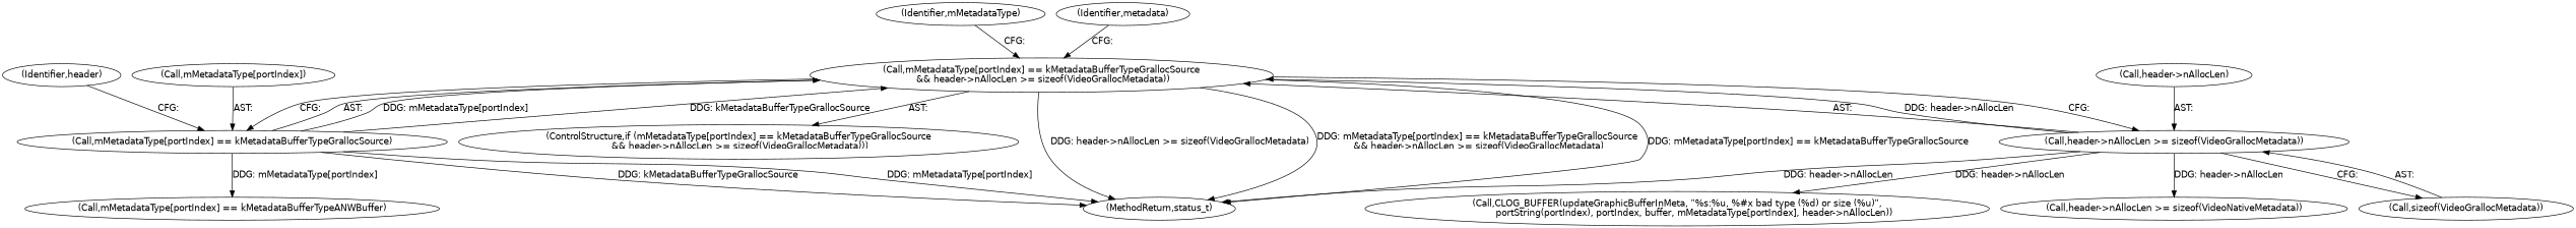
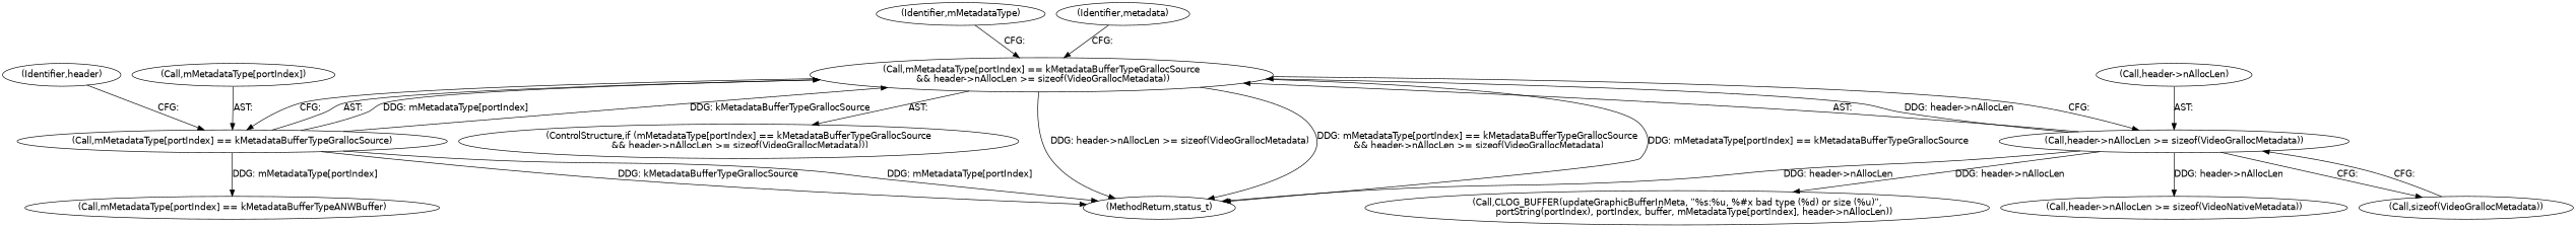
  digraph {
    fontname="DejaVu Sans"
    node [fontname="DejaVu Sans"]
    edge [fontname="DejaVu Sans"]
    n1 [label="(Call,mMetadataType[portIndex] == kMetadataBufferTypeGrallocSource\n && header->nAllocLen >= sizeof(VideoGrallocMetadata))"]
    n2 [label="(Call,mMetadataType[portIndex] == kMetadataBufferTypeGrallocSource)"]
    n3 [label="(Call,header->nAllocLen >= sizeof(VideoGrallocMetadata))"]
    n4 [label="(ControlStructure,if (mMetadataType[portIndex] == kMetadataBufferTypeGrallocSource\n && header->nAllocLen >= sizeof(VideoGrallocMetadata)))"]
    n5 [label="(MethodReturn,status_t)"]
    n6 [label="(Call,mMetadataType[portIndex] == kMetadataBufferTypeANWBuffer)"]
    n7 [label="(Call,sizeof(VideoGrallocMetadata))"]
    n8 [label="(Call,CLOG_BUFFER(updateGraphicBufferInMeta, \"%s:%u, %#x bad type (%d) or size (%u)\",\n            portString(portIndex), portIndex, buffer, mMetadataType[portIndex], header->nAllocLen))"]
    n9 [label="(Call,header->nAllocLen >= sizeof(VideoNativeMetadata))"]
    n10 [label="(Identifier,mMetadataType)"]
    n11 [label="(Identifier,metadata)"]
    n12 [label="(Call,mMetadataType[portIndex])"]
    n13 [label="(Identifier,header)"]
    n14 [label="(Call,header->nAllocLen)"]
    n1 -> n2 [label="CFG: "]
    n1 -> n3 [label="CFG: "]
    n1 -> n4 [label="AST: "]
    n1 -> n5 [label="DDG: header->nAllocLen >= sizeof(VideoGrallocMetadata)"]
    n1 -> n5 [label="DDG: mMetadataType[portIndex] == kMetadataBufferTypeGrallocSource\n && header->nAllocLen >= sizeof(VideoGrallocMetadata)"]
    n1 -> n5 [label="DDG: mMetadataType[portIndex] == kMetadataBufferTypeGrallocSource"]
    n2 -> n1 [label="AST: "]
    n2 -> n1 [label="DDG: mMetadataType[portIndex]"]
    n2 -> n1 [label="DDG: kMetadataBufferTypeGrallocSource"]
    n2 -> n5 [label="DDG: kMetadataBufferTypeGrallocSource"]
    n2 -> n5 [label="DDG: mMetadataType[portIndex]"]
    n2 -> n6 [label="DDG: mMetadataType[portIndex]"]
    n3 -> n1 [label="AST: "]
    n3 -> n1 [label="DDG: header->nAllocLen"]
    n3 -> n5 [label="DDG: header->nAllocLen"]
    n3 -> n7 [label="CFG: "]
    n3 -> n8 [label="DDG: header->nAllocLen"]
    n3 -> n9 [label="DDG: header->nAllocLen"]
-   n7 -> n3 [label="AST: "]
+   n7 -> n3 [label="CFG: "]
    n10 -> n1 [label="CFG: "]
    n11 -> n1 [label="CFG: "]
    n12 -> n2 [label="AST: "]
    n13 -> n2 [label="CFG: "]
    n14 -> n3 [label="AST: "]
  }
